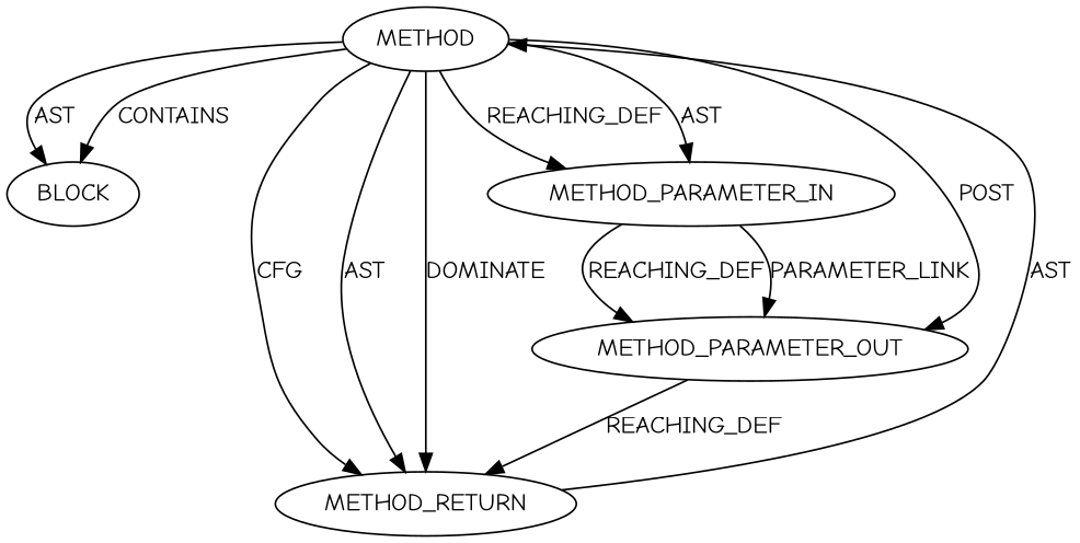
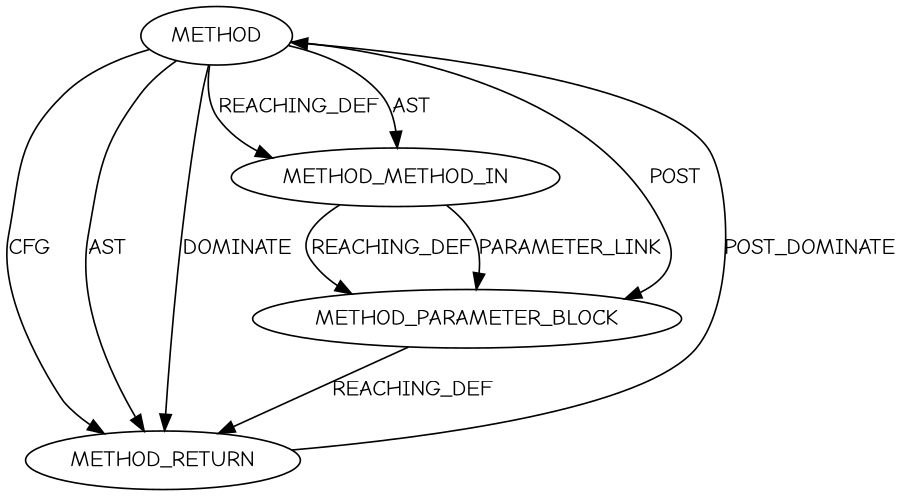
  digraph {
    fontname="Comic Neue"
    node [CODE="<empty>" ORDER=1 fontname="Comic Neue" TYPE_FULL_NAME=ANY EVALUATION_STRATEGY=BY_VALUE]
    edge [fontname="Comic Neue"]
    n1 [AST_PARENT_FULL_NAME="<global>" AST_PARENT_TYPE=NAMESPACE_BLOCK FILENAME="<empty>" FULL_NAME=msg_data_left IS_EXTERNAL=true NAME=msg_data_left ORDER=0 label=METHOD TYPE_FULL_NAME="" EVALUATION_STRATEGY=""]
-   n2 [ARGUMENT_INDEX=1 label=BLOCK EVALUATION_STRATEGY=""]
    n3 [CODE=RET ORDER=2 label=METHOD_RETURN]
-   n4 [CODE=p1 INDEX=1 IS_VARIADIC=false NAME=p1 label=METHOD_PARAMETER_IN]
-   n5 [CODE=p1 INDEX=1 IS_VARIADIC=false NAME=p1 label=METHOD_PARAMETER_OUT]
-   n1 -> n2 [label=AST]
-   n1 -> n2 [label=CONTAINS]
+   n4 [CODE=p1 INDEX=1 IS_VARIADIC=false NAME=p1 label=METHOD_METHOD_IN]
+   n5 [CODE=p1 INDEX=1 IS_VARIADIC=false NAME=p1 label=METHOD_PARAMETER_BLOCK]
    n1 -> n3 [label=CFG]
    n1 -> n3 [label=AST]
    n1 -> n3 [label=DOMINATE]
    n1 -> n4 [label=REACHING_DEF]
    n1 -> n4 [label=AST]
    n1 -> n5 [label=POST]
-   n3 -> n1 [label=AST]
+   n3 -> n1 [label=POST_DOMINATE]
    n4 -> n5 [VARIABLE=p1 label=REACHING_DEF]
    n4 -> n5 [label=PARAMETER_LINK]
    n5 -> n3 [VARIABLE=p1 label=REACHING_DEF]
  }
